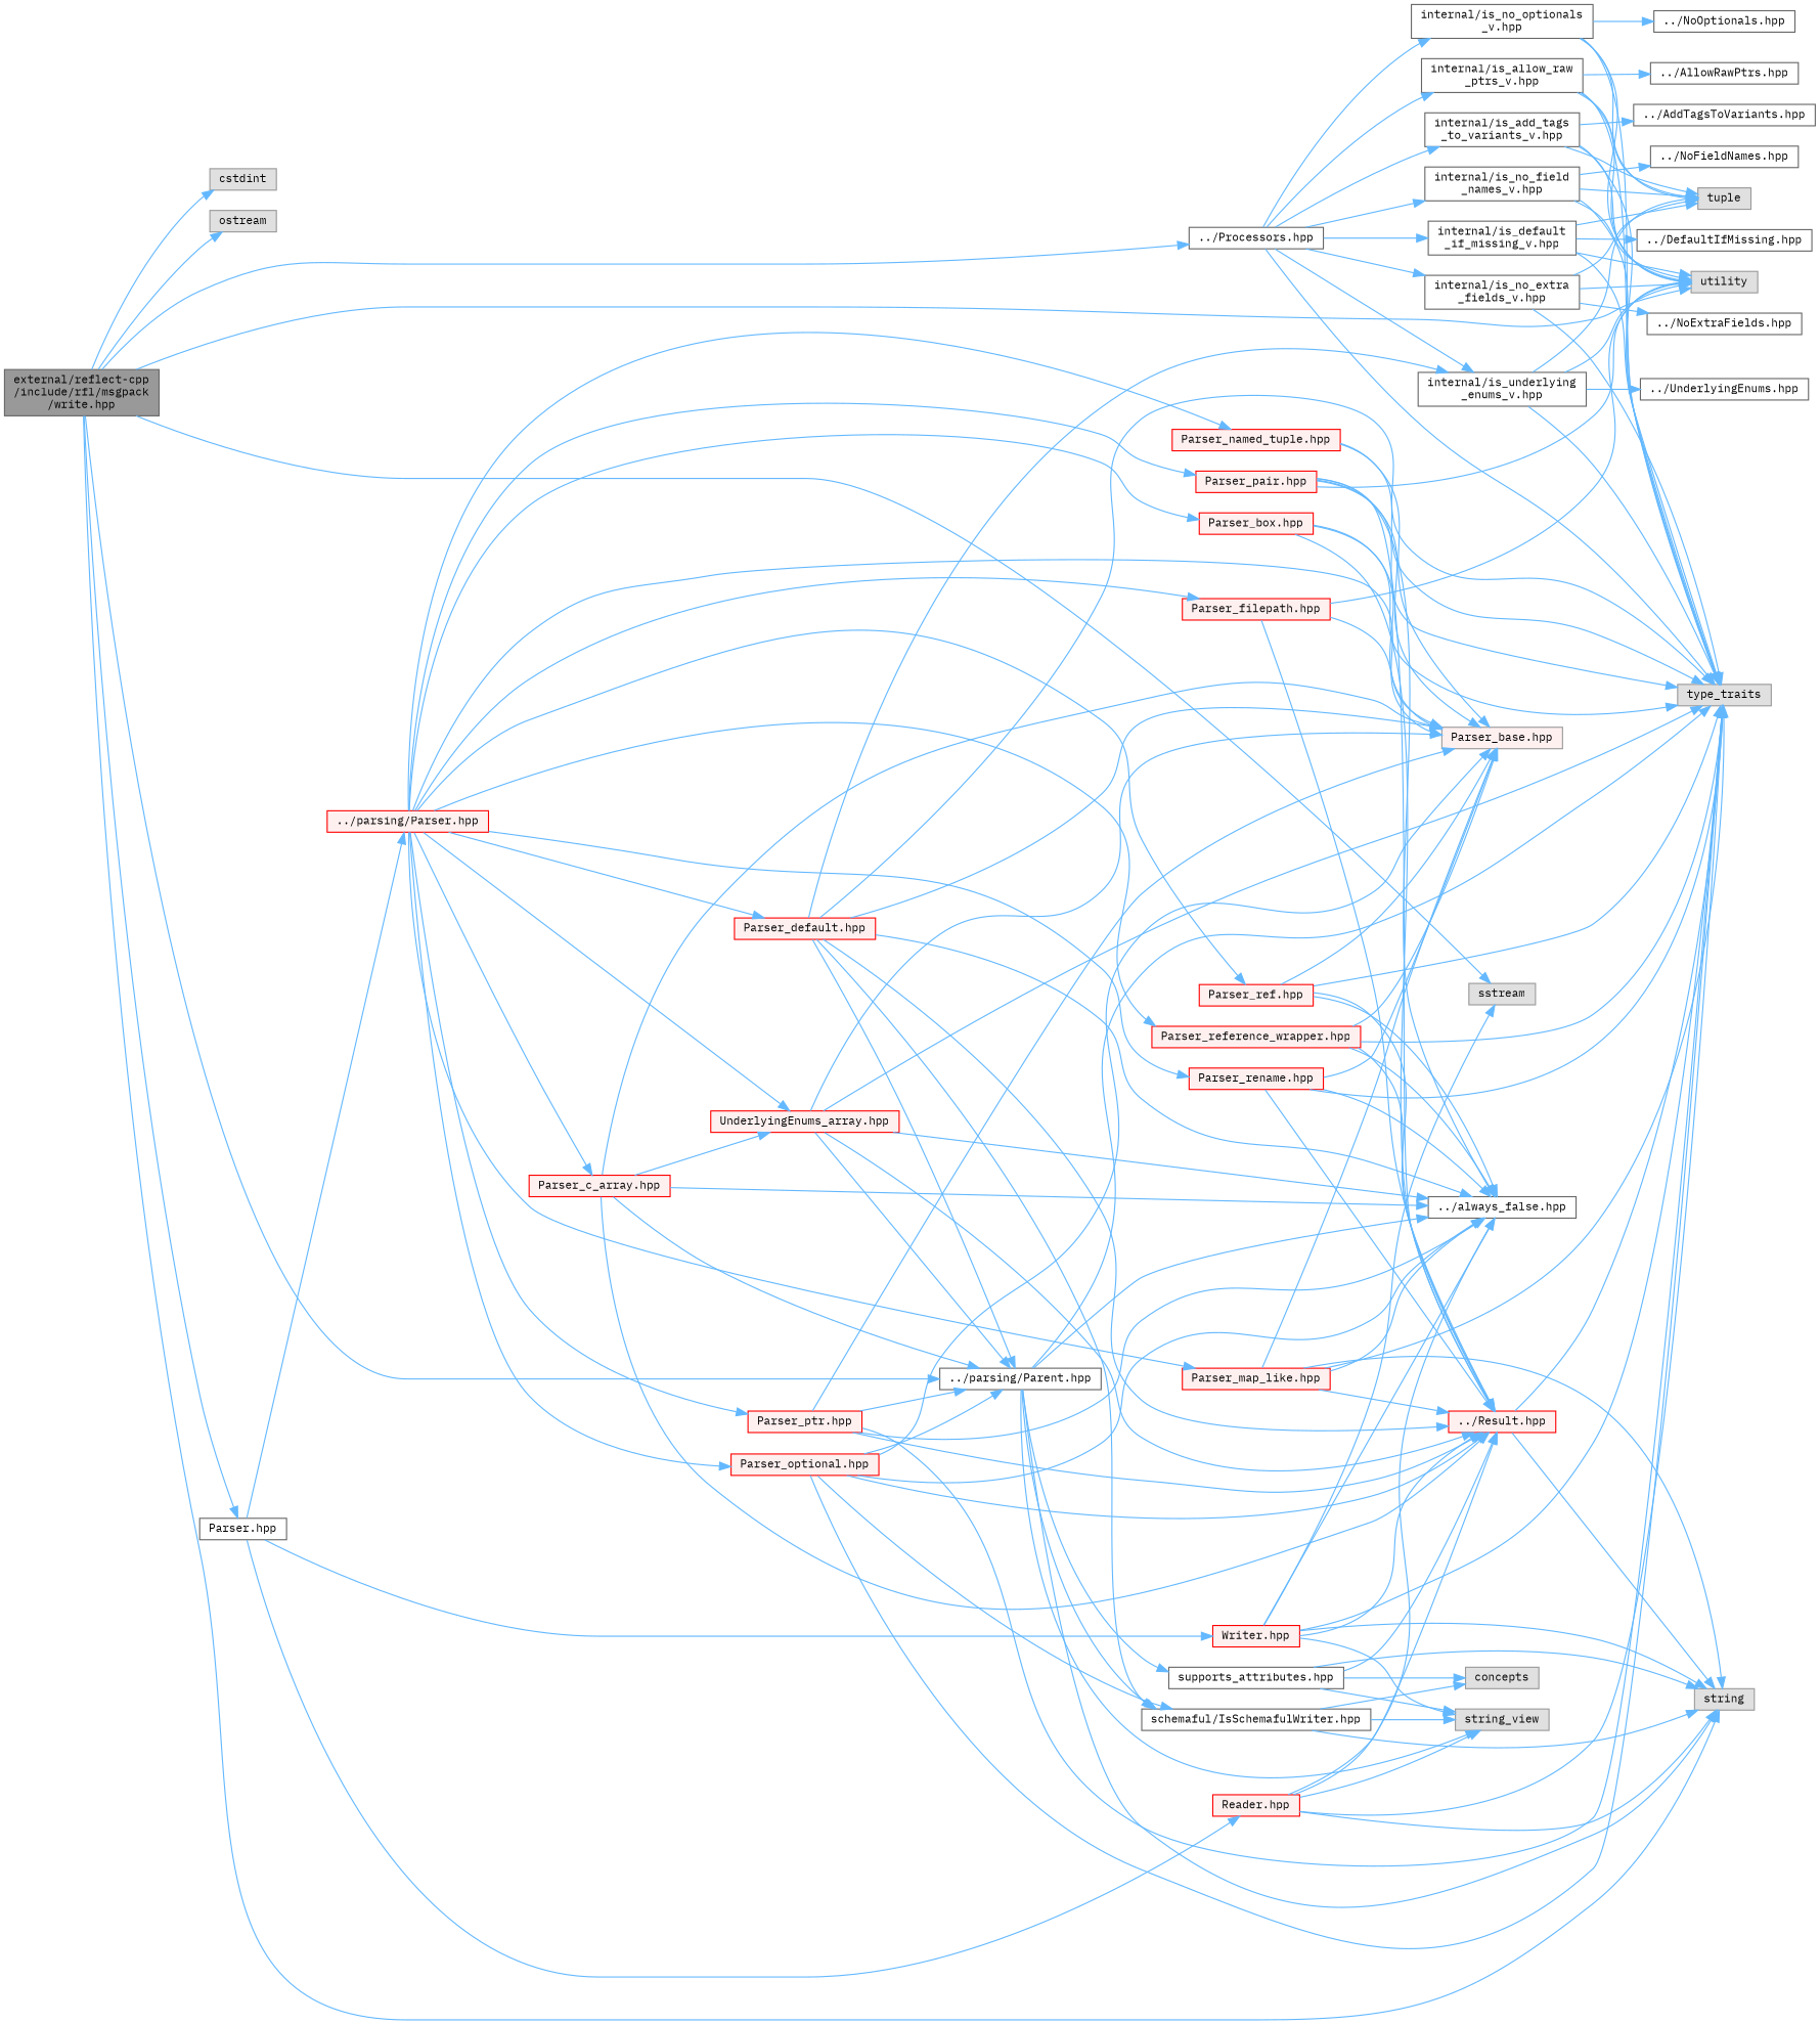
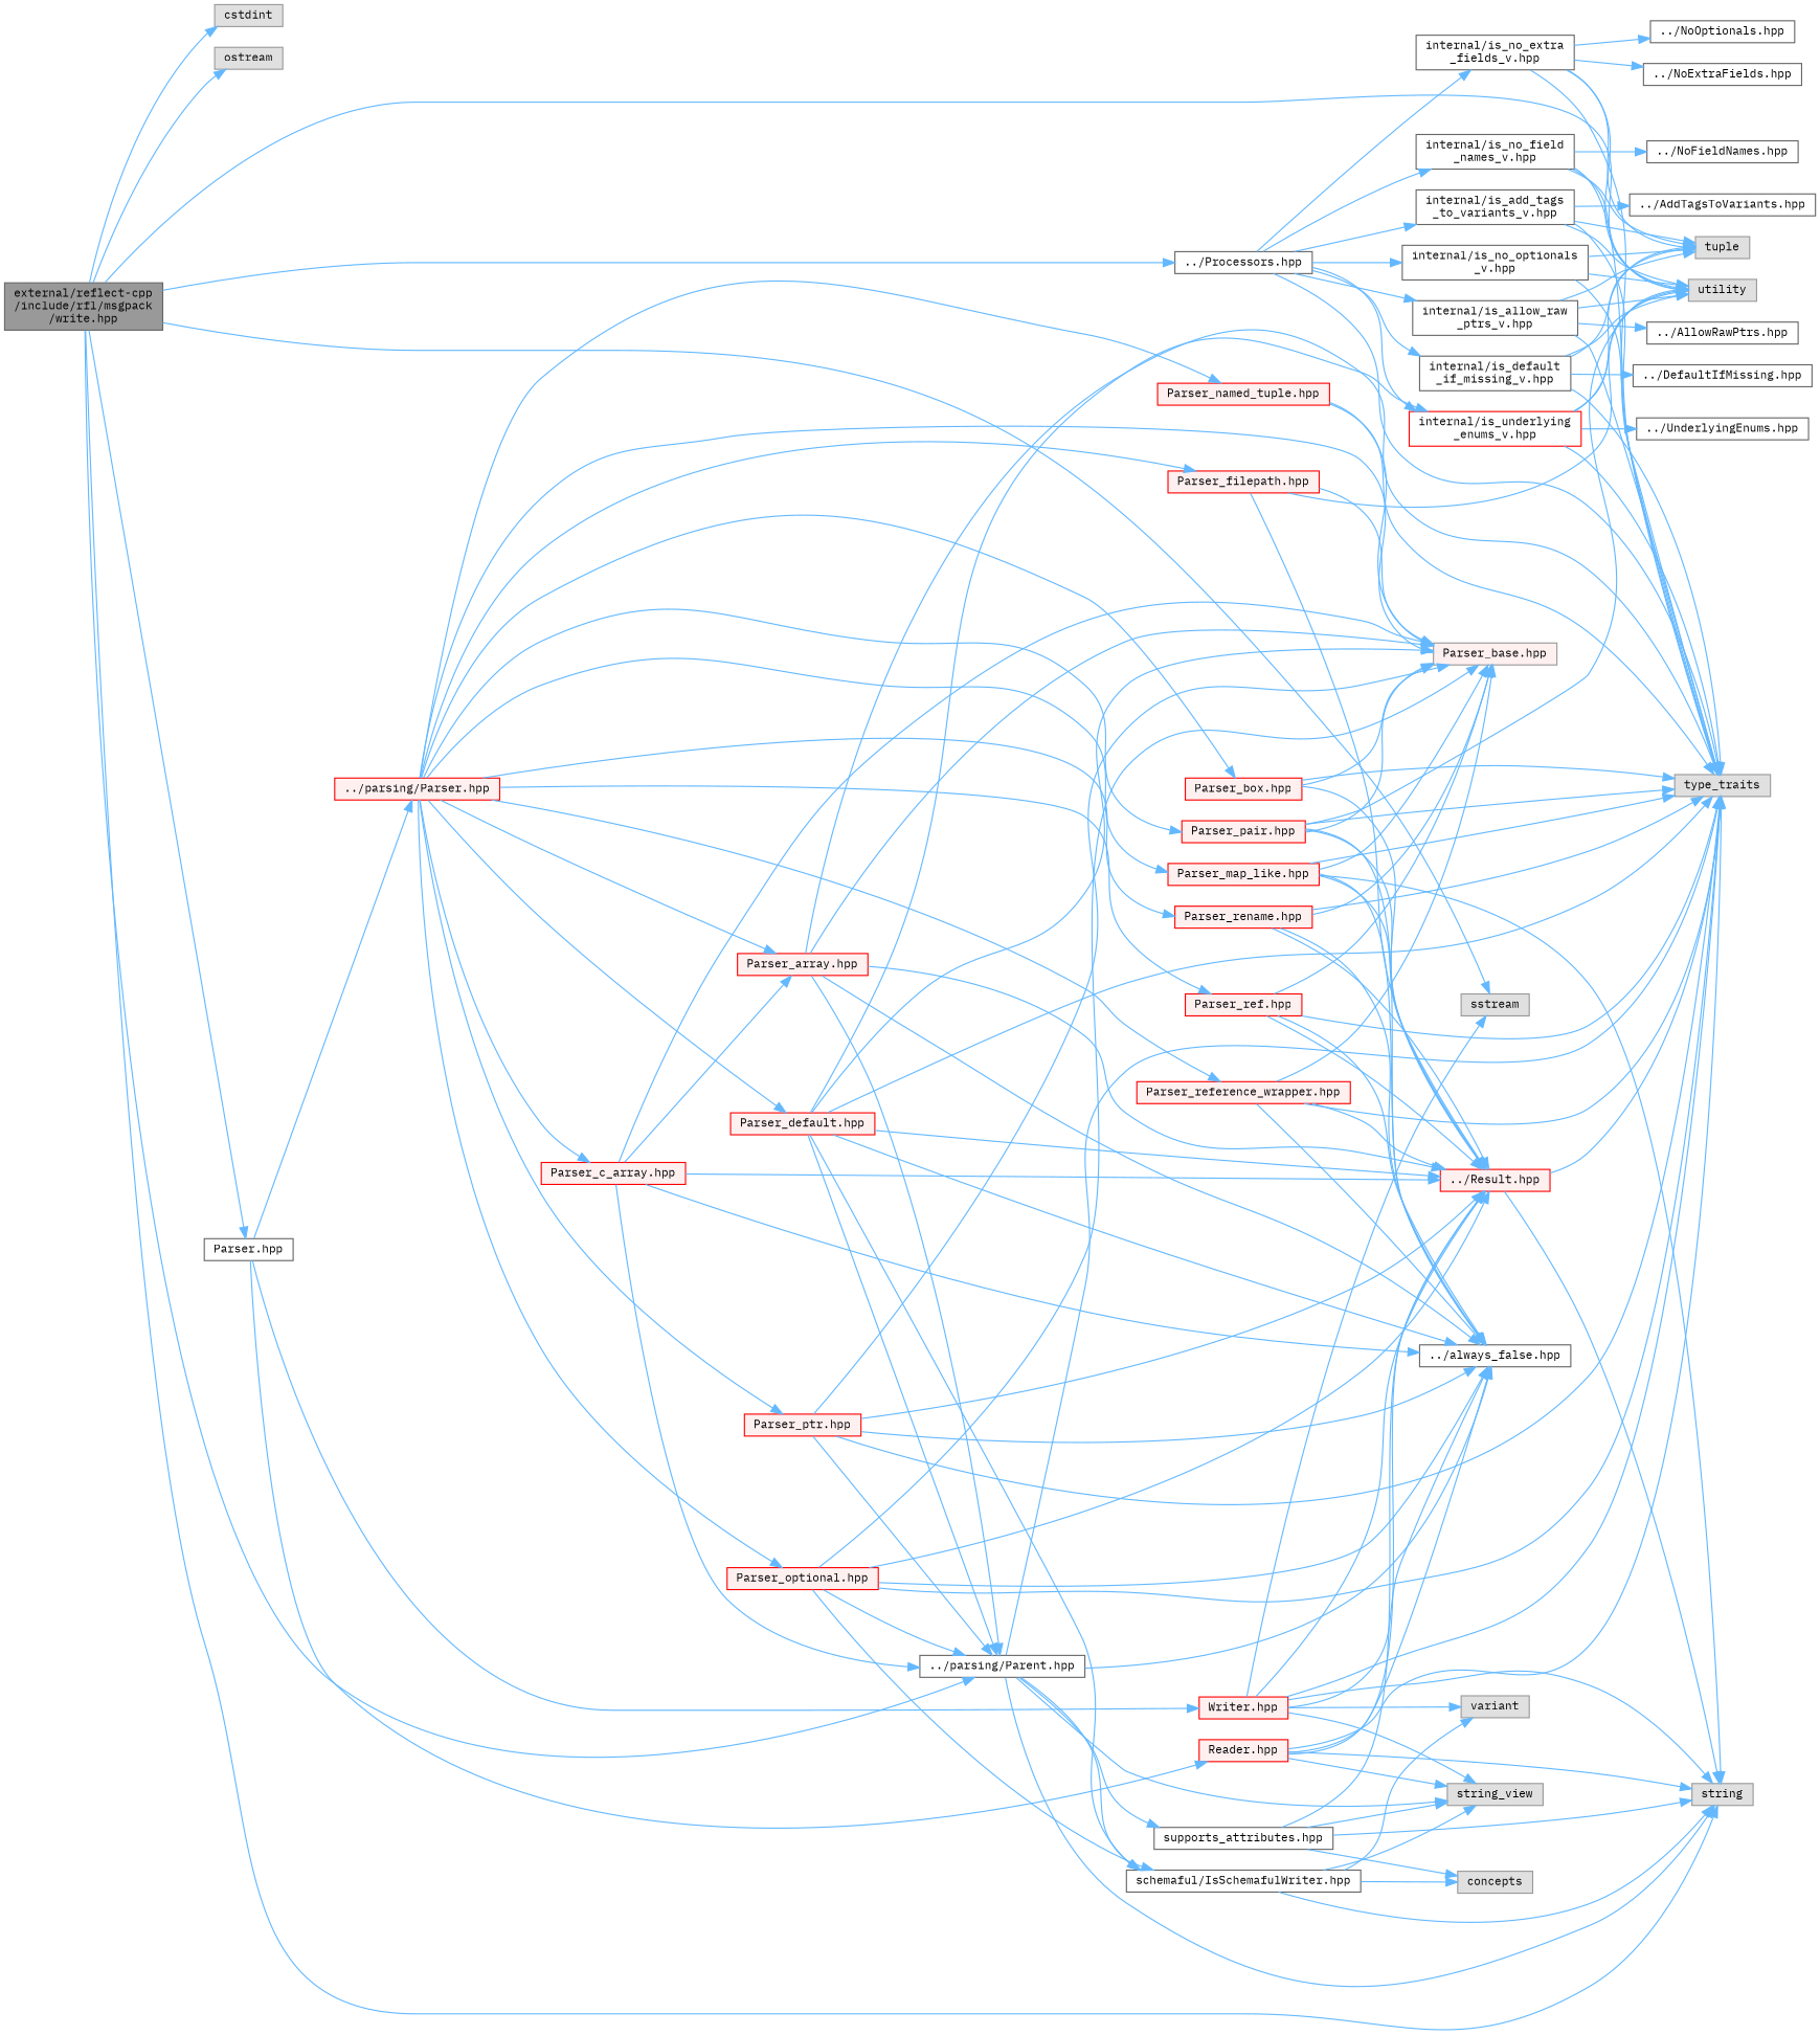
  digraph {
    fontname="IBM Plex Mono"
    rankdir=LR
    node [color=grey40 fillcolor=white fontname="IBM Plex Mono" fontsize=10 shape=box style=filled]
    edge [color=steelblue1 fontname="IBM Plex Mono" fontsize=10 labelfontname=Helvetica labelfontsize=10 style=solid]
    n1 [color=gray40 fillcolor=grey60 fontcolor=black height=0.2 label="external/reflect-cpp\l/include/rfl/msgpack\l/write.hpp" width=0.4]
    n2 [color=grey60 fillcolor="#E0E0E0" height=0.2 label=cstdint width=0.4]
    n3 [color=grey60 fillcolor="#E0E0E0" height=0.2 label=ostream width=0.4]
    n4 [color=grey60 fillcolor="#E0E0E0" height=0.2 label=sstream width=0.4]
    n5 [color=grey60 fillcolor="#E0E0E0" height=0.2 label=string width=0.4]
    n6 [color=grey60 fillcolor="#E0E0E0" height=0.2 label=utility width=0.4]
    n7 [height=0.2 label="../Processors.hpp" width=0.4]
    n8 [height=0.2 label="../parsing/Parent.hpp" width=0.4]
    n9 [height=0.2 label="Parser.hpp" width=0.4]
    n10 [color=grey60 fillcolor="#E0E0E0" height=0.2 label=type_traits width=0.4]
    n11 [height=0.2 label="internal/is_add_tags\l_to_variants_v.hpp" width=0.4]
    n12 [height=0.2 label="internal/is_allow_raw\l_ptrs_v.hpp" width=0.4]
    n13 [height=0.2 label="internal/is_default\l_if_missing_v.hpp" width=0.4]
    n14 [height=0.2 label="internal/is_no_extra\l_fields_v.hpp" width=0.4]
    n15 [height=0.2 label="internal/is_no_field\l_names_v.hpp" width=0.4]
    n16 [height=0.2 label="internal/is_no_optionals\l_v.hpp" width=0.4]
-   n17 [height=0.2 label="internal/is_underlying\l_enums_v.hpp" width=0.4]
+   n17 [color=red height=0.2 label="internal/is_underlying\l_enums_v.hpp" width=0.4]
    n18 [color=grey60 fillcolor="#E0E0E0" height=0.2 label=string_view width=0.4]
    n19 [height=0.2 label="../always_false.hpp" width=0.4]
    n20 [height=0.2 label="schemaful/IsSchemafulWriter.hpp" width=0.4]
    n21 [height=0.2 label="supports_attributes.hpp" width=0.4]
    n22 [color=red fillcolor="#FFF0F0" height=0.2 label="../parsing/Parser.hpp" width=0.4]
    n23 [color=red fillcolor="#FFF0F0" height=0.2 label="Reader.hpp" width=0.4]
    n24 [color=red fillcolor="#FFF0F0" height=0.2 label="Writer.hpp" width=0.4]
    n25 [color=grey60 fillcolor="#E0E0E0" height=0.2 label=tuple width=0.4]
    n26 [height=0.2 label="../AddTagsToVariants.hpp" width=0.4]
    n27 [height=0.2 label="../AllowRawPtrs.hpp" width=0.4]
    n28 [height=0.2 label="../DefaultIfMissing.hpp" width=0.4]
    n29 [height=0.2 label="../NoExtraFields.hpp" width=0.4]
    n30 [height=0.2 label="../NoFieldNames.hpp" width=0.4]
    n31 [height=0.2 label="../NoOptionals.hpp" width=0.4]
    n32 [height=0.2 label="../UnderlyingEnums.hpp" width=0.4]
    n33 [color=grey60 fillcolor="#E0E0E0" height=0.2 label=concepts width=0.4]
+   n34 [color=grey60 fillcolor="#E0E0E0" height=0.2 label=variant width=0.4]
    n35 [color=red fillcolor="#FFF0F0" height=0.2 label="../Result.hpp" width=0.4]
-   n36 [color=red fillcolor="#FFF0F0" height=0.2 label="UnderlyingEnums_array.hpp" width=0.4]
+   n36 [color=red fillcolor="#FFF0F0" height=0.2 label="Parser_array.hpp" width=0.4]
    n37 [color=grey60 fillcolor="#FFF0F0" height=0.2 label="Parser_base.hpp" width=0.4]
    n38 [color=red fillcolor="#FFF0F0" height=0.2 label="Parser_box.hpp" width=0.4]
    n39 [color=red fillcolor="#FFF0F0" height=0.2 label="Parser_c_array.hpp" width=0.4]
    n40 [color=red fillcolor="#FFF0F0" height=0.2 label="Parser_default.hpp" width=0.4]
    n41 [color=red fillcolor="#FFF0F0" height=0.2 label="Parser_filepath.hpp" width=0.4]
    n42 [color=red fillcolor="#FFF0F0" height=0.2 label="Parser_map_like.hpp" width=0.4]
    n43 [color=red fillcolor="#FFF0F0" height=0.2 label="Parser_named_tuple.hpp" width=0.4]
    n44 [color=red fillcolor="#FFF0F0" height=0.2 label="Parser_optional.hpp" width=0.4]
    n45 [color=red fillcolor="#FFF0F0" height=0.2 label="Parser_pair.hpp" width=0.4]
    n46 [color=red fillcolor="#FFF0F0" height=0.2 label="Parser_ptr.hpp" width=0.4]
    n47 [color=red fillcolor="#FFF0F0" height=0.2 label="Parser_ref.hpp" width=0.4]
    n48 [color=red fillcolor="#FFF0F0" height=0.2 label="Parser_reference_wrapper.hpp" width=0.4]
    n49 [color=red fillcolor="#FFF0F0" height=0.2 label="Parser_rename.hpp" width=0.4]
    n1 -> n2
    n1 -> n3
    n1 -> n4
    n1 -> n5
    n1 -> n6
    n1 -> n7
    n1 -> n8
    n1 -> n9
    n7 -> n10
    n7 -> n11
    n7 -> n12
    n7 -> n13
    n7 -> n14
    n7 -> n15
    n7 -> n16
    n7 -> n17
    n8 -> n5
    n8 -> n10
    n8 -> n18
    n8 -> n19
    n8 -> n20
    n8 -> n21
    n9 -> n22
    n9 -> n23
    n9 -> n24
    n11 -> n6
    n11 -> n10
    n11 -> n25
    n11 -> n26
    n12 -> n6
    n12 -> n10
    n12 -> n25
    n12 -> n27
    n13 -> n6
    n13 -> n10
    n13 -> n25
    n13 -> n28
    n14 -> n6
    n14 -> n10
    n14 -> n25
    n14 -> n29
    n15 -> n6
    n15 -> n10
    n15 -> n25
    n15 -> n30
    n16 -> n6
    n16 -> n10
    n16 -> n25
-   n16 -> n31
+   n14 -> n31
    n17 -> n6
    n17 -> n10
    n17 -> n25
    n17 -> n32
    n20 -> n5
    n20 -> n18
    n20 -> n33
+   n20 -> n34
    n21 -> n5
    n21 -> n18
    n21 -> n33
    n21 -> n35
    n22 -> n36
    n22 -> n37
    n22 -> n38
    n22 -> n39
    n22 -> n40
    n22 -> n41
    n22 -> n42
    n22 -> n43
    n22 -> n44
    n22 -> n45
    n22 -> n46
    n22 -> n47
    n22 -> n48
    n22 -> n49
    n23 -> n5
    n23 -> n10
    n23 -> n18
    n23 -> n19
    n23 -> n35
    n24 -> n4
    n24 -> n5
    n24 -> n10
    n24 -> n18
    n24 -> n19
+   n24 -> n34
    n24 -> n35
    n35 -> n5
    n35 -> n10
    n36 -> n8
    n36 -> n10
    n36 -> n19
    n36 -> n35
    n36 -> n37
    n38 -> n10
    n38 -> n35
    n38 -> n37
    n39 -> n8
    n39 -> n19
    n39 -> n35
    n39 -> n36
    n39 -> n37
    n40 -> n8
    n40 -> n10
    n40 -> n17
    n40 -> n19
    n40 -> n20
    n40 -> n35
    n40 -> n37
    n41 -> n6
    n41 -> n35
    n41 -> n37
    n42 -> n5
    n42 -> n10
    n42 -> n19
    n42 -> n35
    n42 -> n37
    n43 -> n10
    n43 -> n37
    n44 -> n8
    n44 -> n10
    n44 -> n19
    n44 -> n20
    n44 -> n35
    n44 -> n37
    n45 -> n6
    n45 -> n10
    n45 -> n19
    n45 -> n35
    n45 -> n37
    n46 -> n8
    n46 -> n10
    n46 -> n19
    n46 -> n35
    n46 -> n37
    n47 -> n10
    n47 -> n19
    n47 -> n35
    n47 -> n37
    n48 -> n10
    n48 -> n19
    n48 -> n35
    n48 -> n37
    n49 -> n10
    n49 -> n19
    n49 -> n35
    n49 -> n37
  }
